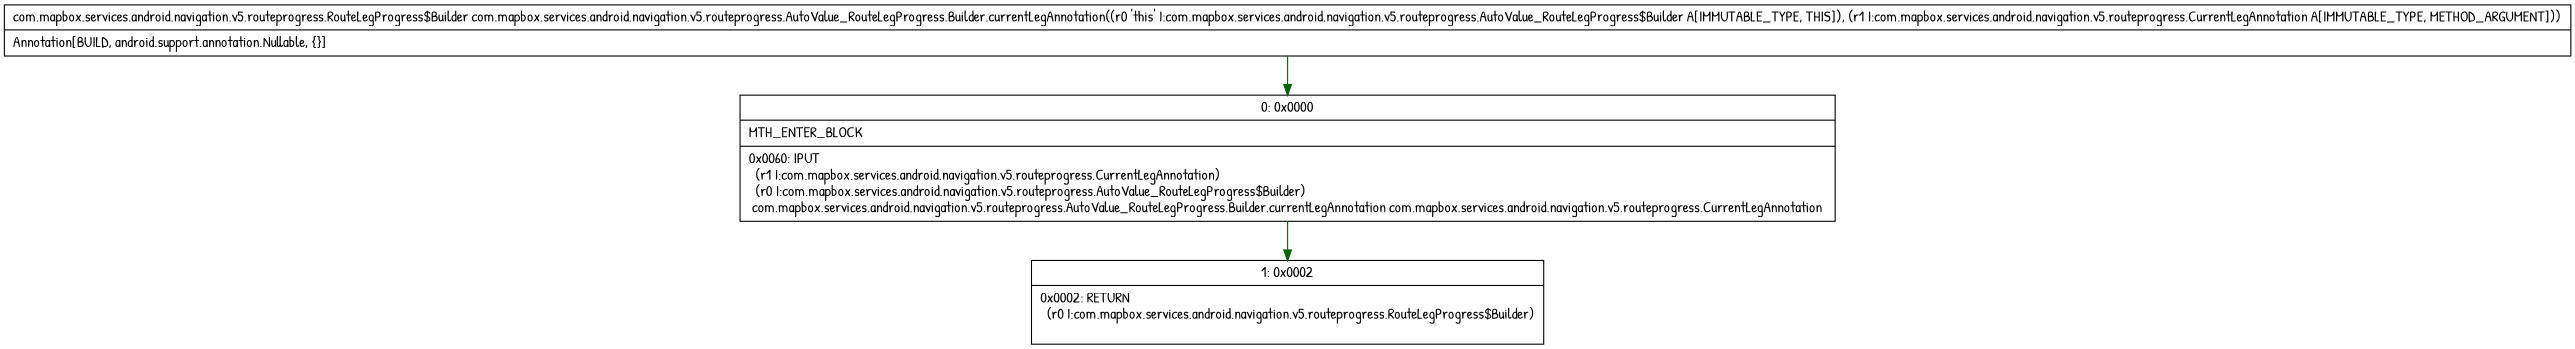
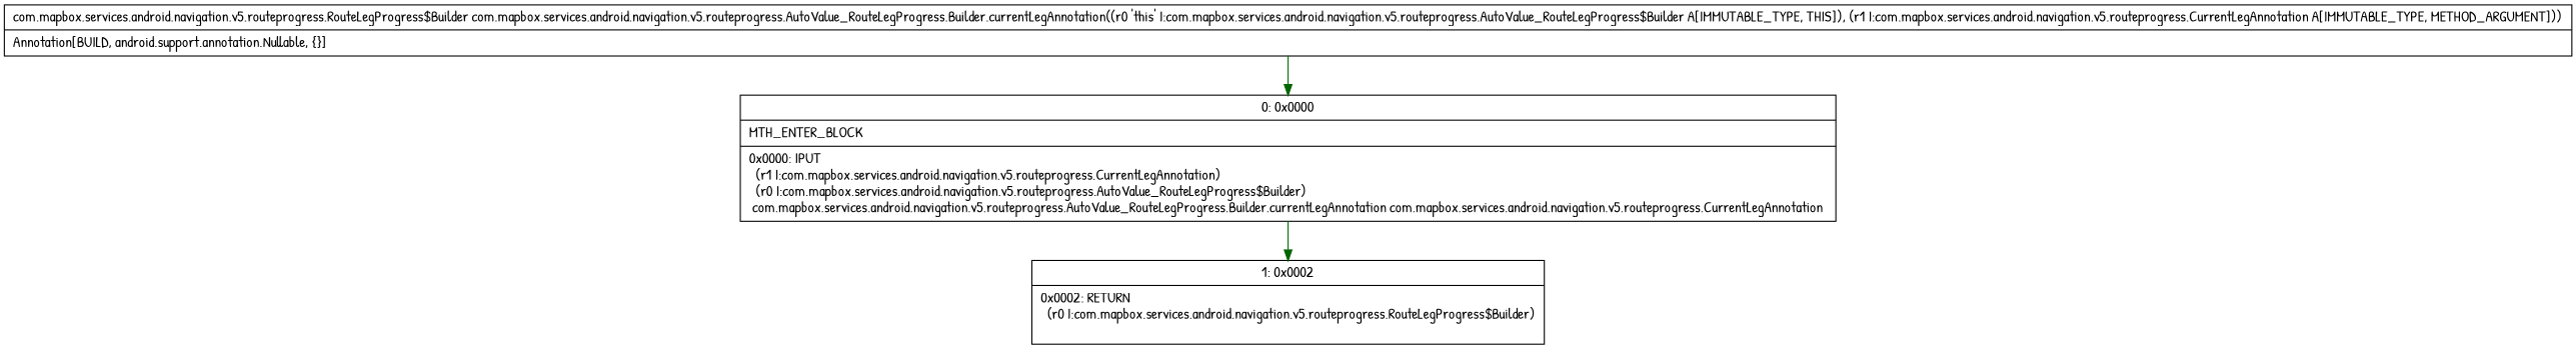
  digraph {
    fontname="Patrick Hand"
    node [shape=record fontname="Patrick Hand"]
    edge [color=darkgreen style=solid fontname="Patrick Hand"]
-   n1 [label="{0\:\ 0x0000|MTH_ENTER_BLOCK\l|0x0060: IPUT  \l  (r1 I:com.mapbox.services.android.navigation.v5.routeprogress.CurrentLegAnnotation)\l  (r0 I:com.mapbox.services.android.navigation.v5.routeprogress.AutoValue_RouteLegProgress$Builder)\l com.mapbox.services.android.navigation.v5.routeprogress.AutoValue_RouteLegProgress.Builder.currentLegAnnotation com.mapbox.services.android.navigation.v5.routeprogress.CurrentLegAnnotation \l}"]
+   n1 [label="{0\:\ 0x0000|MTH_ENTER_BLOCK\l|0x0000: IPUT  \l  (r1 I:com.mapbox.services.android.navigation.v5.routeprogress.CurrentLegAnnotation)\l  (r0 I:com.mapbox.services.android.navigation.v5.routeprogress.AutoValue_RouteLegProgress$Builder)\l com.mapbox.services.android.navigation.v5.routeprogress.AutoValue_RouteLegProgress.Builder.currentLegAnnotation com.mapbox.services.android.navigation.v5.routeprogress.CurrentLegAnnotation \l}"]
    n2 [label="{1\:\ 0x0002|0x0002: RETURN  \l  (r0 I:com.mapbox.services.android.navigation.v5.routeprogress.RouteLegProgress$Builder)\l \l}"]
    n3 [label="{com.mapbox.services.android.navigation.v5.routeprogress.RouteLegProgress$Builder com.mapbox.services.android.navigation.v5.routeprogress.AutoValue_RouteLegProgress.Builder.currentLegAnnotation((r0 'this' I:com.mapbox.services.android.navigation.v5.routeprogress.AutoValue_RouteLegProgress$Builder A[IMMUTABLE_TYPE, THIS]), (r1 I:com.mapbox.services.android.navigation.v5.routeprogress.CurrentLegAnnotation A[IMMUTABLE_TYPE, METHOD_ARGUMENT]))  | Annotation[BUILD, android.support.annotation.Nullable, \{\}]\l}"]
    n1 -> n2
    n3 -> n1
  }
